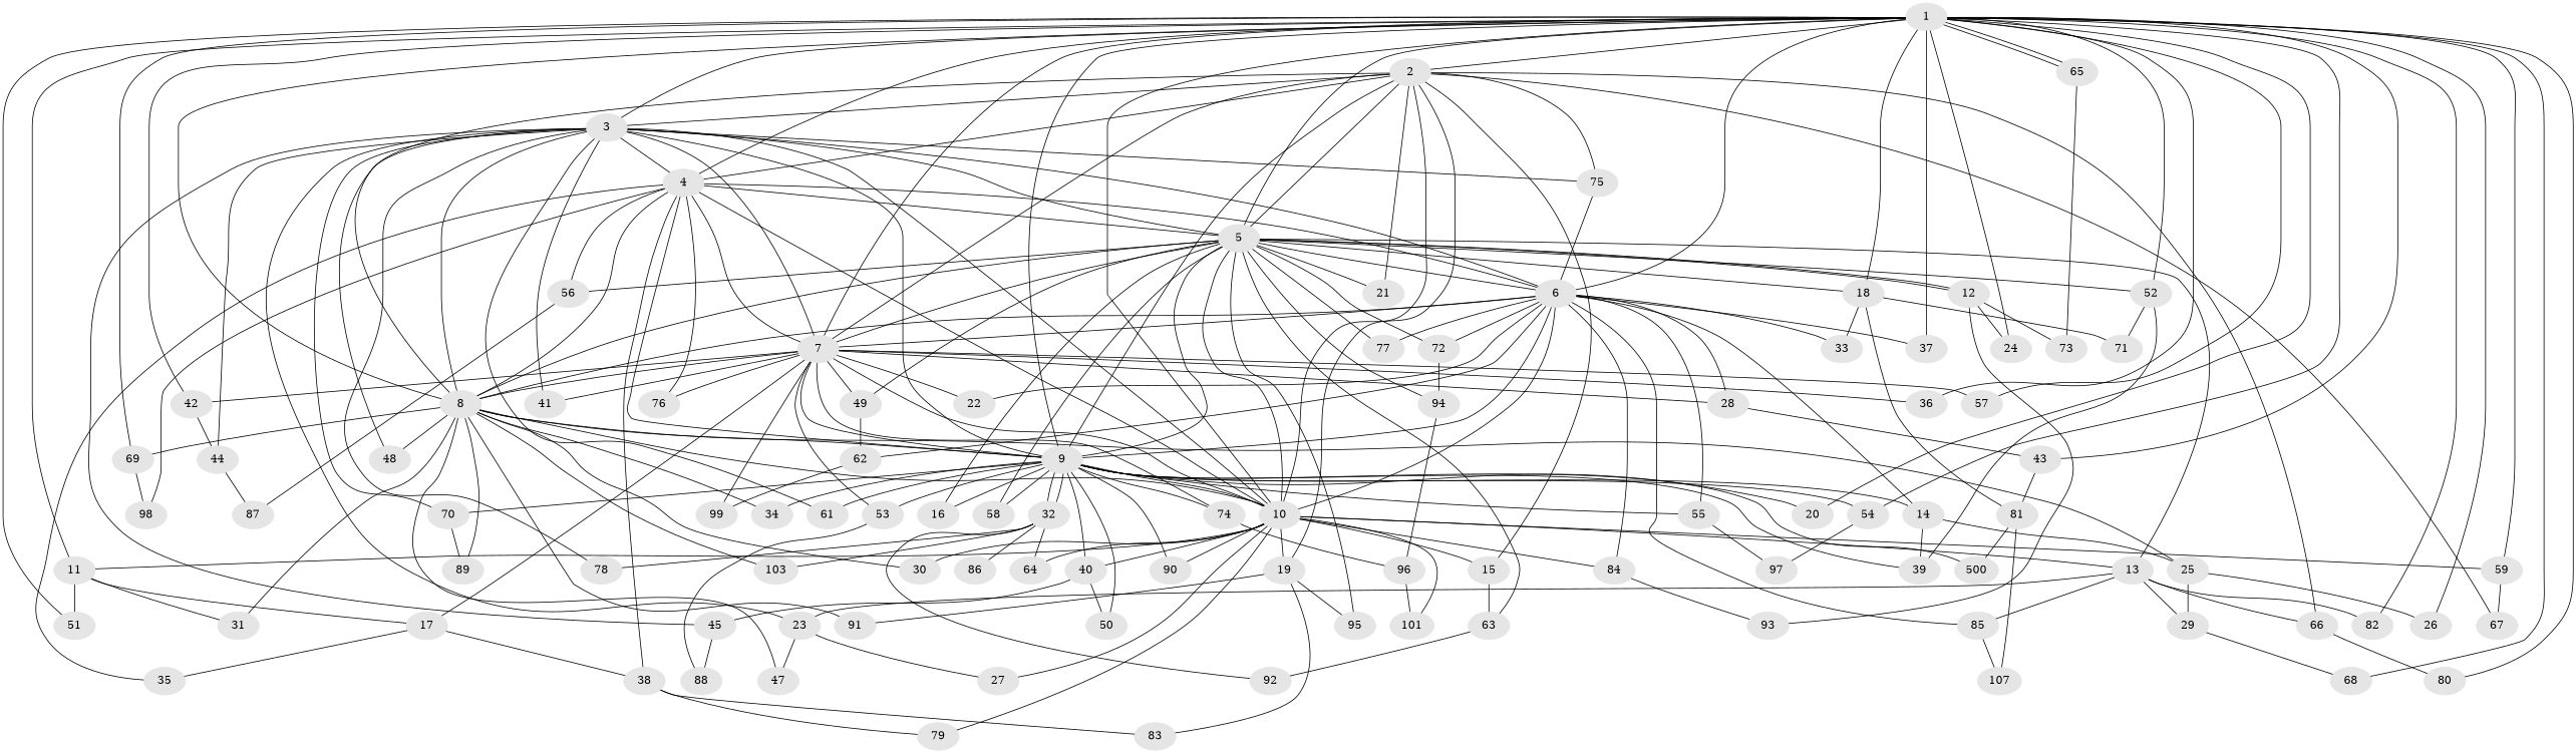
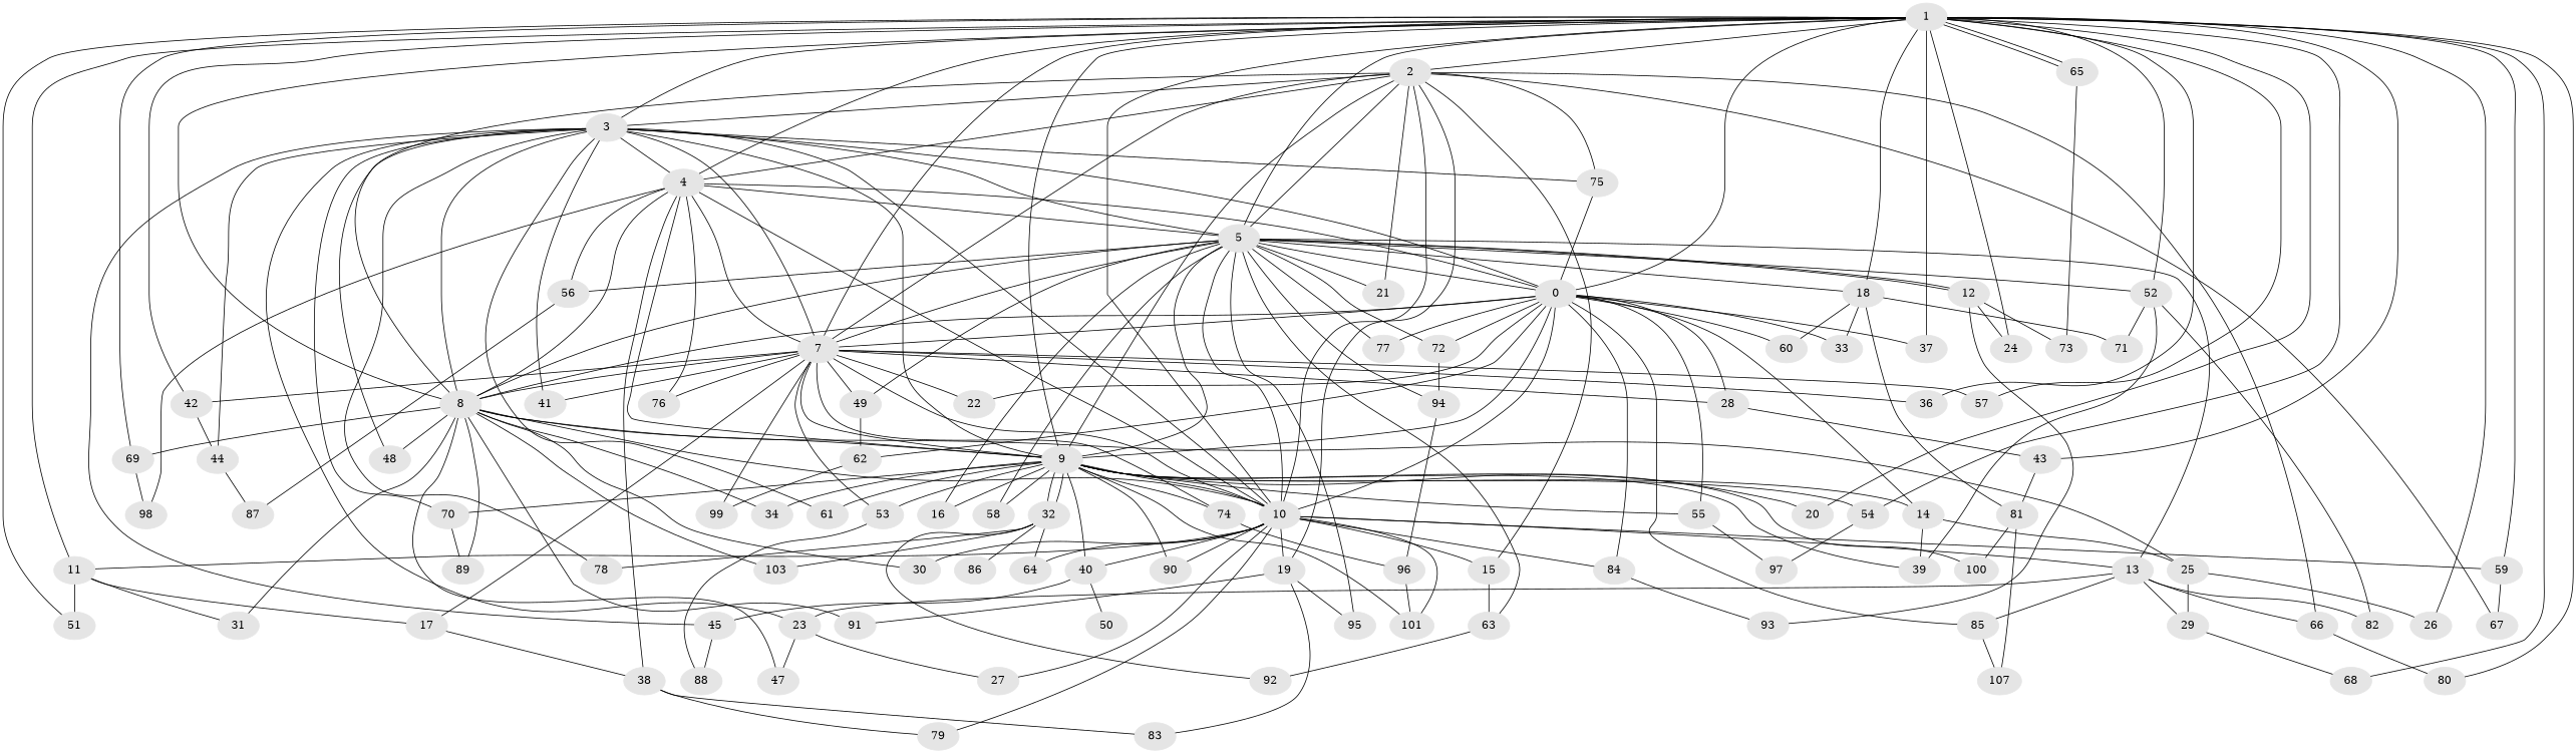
  graph {
    node [color=gray90 style=filled]
    1
    2
    3
    4
    5
-   6
+   6 [label=0]
    7
    8
    9
    10
    11
    18
    20
    24
    26
    36
    37
    42
    43
    51
    52
    54
    57
    59
    65
    68
    69
    80
    82
    15
    19
    21
    66
    67
    75
    23
    41
    44
    45
    48
    61
    70
    78
-   35
    38
    56
    76
    98
    12
    13
    16
    49
    58
    63
    72
    77
    94
    95
    14
    22
    28
    33
    55
+   60
    62
    84
    85
    17
    53
    74
    99
    25
    30
    31
    34
    47
    89
    91
    103
    32
    39
    40
    50
    90
-   100 [label=500]
+   100
    27
    64
    79
    101
    71
    81
    97
    73
    83
    87
    88
    93
    29
    92
    96
    n101 [label=107]
    86
    1 -- 2
    1 -- 3
    1 -- 4
    1 -- 5
    1 -- 6
    1 -- 7
    1 -- 8
    1 -- 9
    1 -- 10
    1 -- 11
    1 -- 18
    1 -- 20
    1 -- 24
    1 -- 26
    1 -- 36
    1 -- 37
    1 -- 42
    1 -- 43
    1 -- 51
    1 -- 52
    1 -- 54
    1 -- 57
    1 -- 59
    1 -- 65
    1 -- 65
    1 -- 68
    1 -- 69
    1 -- 80
-   1 -- 82
+   52 -- 82
    2 -- 3
    2 -- 4
    2 -- 5
    2 -- 7
    2 -- 8
    2 -- 9
    2 -- 10
    2 -- 15
    2 -- 19
    2 -- 21
    2 -- 66
    2 -- 67
    2 -- 75
    3 -- 4
    3 -- 5
    3 -- 6
    3 -- 7
    3 -- 8
    3 -- 9
    3 -- 10
    3 -- 75
    3 -- 23
    3 -- 41
    3 -- 44
    3 -- 45
    3 -- 48
    3 -- 61
    3 -- 70
    3 -- 78
    4 -- 5
    4 -- 6
    4 -- 7
    4 -- 8
    4 -- 9
    4 -- 10
-   4 -- 35
    4 -- 38
    4 -- 56
    4 -- 76
    4 -- 98
    5 -- 6
    5 -- 7
    5 -- 8
    5 -- 9
    5 -- 10
    5 -- 18
    5 -- 52
    5 -- 21
    5 -- 56
    5 -- 12
    5 -- 12
    5 -- 13
    5 -- 16
    5 -- 49
    5 -- 58
    5 -- 63
    5 -- 72
    5 -- 77
    5 -- 94
    5 -- 95
    6 -- 7
    6 -- 8
    6 -- 9
    6 -- 10
    6 -- 37
    6 -- 72
    6 -- 77
    6 -- 14
    6 -- 22
    6 -- 28
    6 -- 33
    6 -- 55
+   6 -- 60
    6 -- 62
    6 -- 84
    6 -- 85
    7 -- 8
    7 -- 9
    7 -- 10
    7 -- 36
    7 -- 42
    7 -- 57
    7 -- 41
    7 -- 76
    7 -- 49
    7 -- 22
    7 -- 28
    7 -- 17
    7 -- 53
    7 -- 74
    7 -- 99
    8 -- 9
    8 -- 10
    8 -- 69
    8 -- 48
    8 -- 25
    8 -- 30
    8 -- 31
    8 -- 34
    8 -- 47
    8 -- 89
    8 -- 91
    8 -- 103
    9 -- 10
    9 -- 20
    9 -- 54
    9 -- 61
    9 -- 70
    9 -- 16
    9 -- 58
    9 -- 14
    9 -- 55
    9 -- 53
    9 -- 74
    9 -- 34
    9 -- 32
    9 -- 32
    9 -- 39
    9 -- 40
-   9 -- 50
+   9 -- 101
    9 -- 90
    9 -- 100
    10 -- 11
    10 -- 59
    10 -- 15
    10 -- 19
    10 -- 13
    10 -- 84
    10 -- 30
    10 -- 40
    10 -- 90
    10 -- 27
    10 -- 64
    10 -- 79
    10 -- 101
    11 -- 51
    11 -- 17
    11 -- 31
    18 -- 33
+   18 -- 60
    18 -- 71
    18 -- 81
    42 -- 44
    43 -- 81
    52 -- 39
    52 -- 71
    54 -- 97
    59 -- 67
    65 -- 73
    69 -- 98
    15 -- 63
    19 -- 95
    19 -- 91
    19 -- 83
    66 -- 80
    75 -- 6
    23 -- 47
    23 -- 27
    44 -- 87
    45 -- 88
    70 -- 89
    38 -- 79
    38 -- 83
    56 -- 87
    12 -- 24
    12 -- 73
    12 -- 93
    13 -- 82
    13 -- 66
    13 -- 23
    13 -- 85
    13 -- 29
    49 -- 62
    63 -- 92
    72 -- 94
    94 -- 96
    14 -- 25
    14 -- 39
    28 -- 43
    55 -- 97
    62 -- 99
    84 -- 93
    85 -- n101
-   17 -- 35
    17 -- 38
    53 -- 88
    74 -- 96
    25 -- 26
    25 -- 29
    32 -- 78
    32 -- 103
    32 -- 64
    32 -- 92
    32 -- 86
    40 -- 45
    40 -- 50
    81 -- 100
    81 -- n101
    29 -- 68
    96 -- 101
  }
